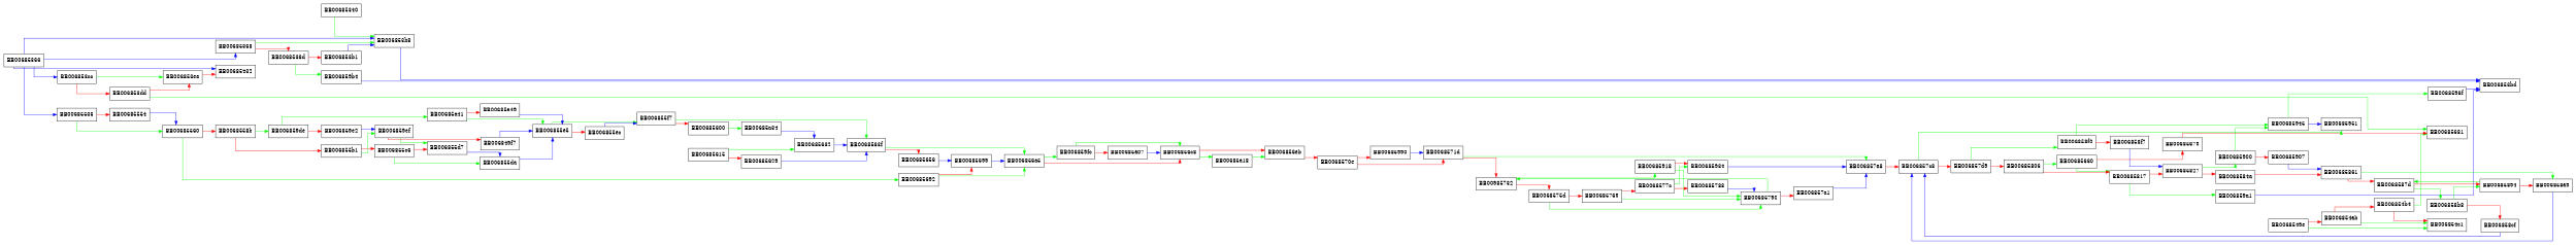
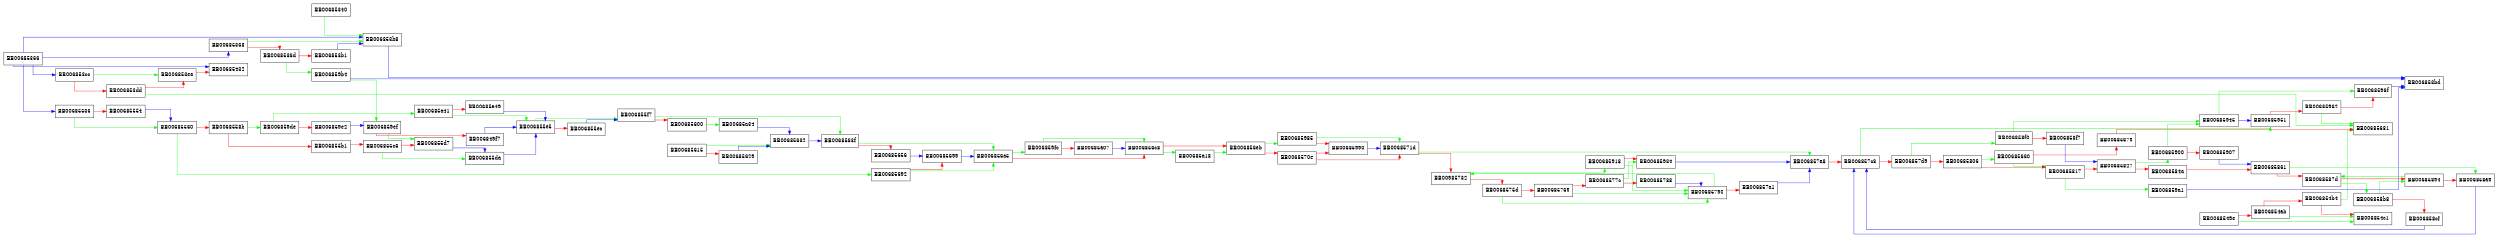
  digraph {
    rankdir=LR
    splines=ortho
    node [shape=box]
    edge [color=red]
    BB00685340
    BB006853b8
    BB006853bd
    BB00685366
    BB00685432
    BB006853cc
    BB00685536
    BB00685368
    BB0068549e
    BB006854c1
    BB006854ab
    BB006853ea
    BB006853dd
    BB00685560
    BB00685554
    BB0068536d
    BB006854b4
    BB00685681
    BB00685692
    BB0068558b
    BB006859b4
    BB006853b1
    BB006856a5
    BB00685699
    BB006859de
    BB006855b1
    BB006859fc
    BB006856c8
    BB00685a41
    BB006859e2
    BB006859ef
    BB006855c6
    BB006855e5
    BB00685a49
    BB006855d7
    n36 [label=BB006849f7]
    BB006855da
    BB006855f7
    BB006855ec
    BB0068563f
    BB00685600
    BB00685656
    BB00685a34
    BB00685632
    BB00685615
    BB00685629
    BB00685a07
    BB00685a18
    BB006856eb
    BB00685660
    BB00685817
    BB00685679
    BB006859a1
    BB00685827
    BB00685900
    BB0068584a
+   BB00685985
    BB0068570e
    BB00685990
    BB0068571d
    BB006857a8
    n62 [label=BB00985732]
    BB006857c8
    BB00685918
    BB0068575d
    BB00685951
    BB006857d9
    BB00685790
    BB00685934
    BB00685769
    BB006857a1
    BB0068577c
    BB00685788
+   BB00685962
    BB006858f0
    BB00685806
    BB0068596f
    BB00685945
    BB006858f7
    BB00685907
    BB00685861
    BB006858a9
    BB0068587d
    BB006858b8
    BB00685894
    BB006858cf
    BB00685340 -> BB006853b8 [color=green]
    BB006853b8 -> BB006853bd [color=blue]
    BB00685366 -> BB006853b8 [color=blue]
    BB00685366 -> BB00685432 [color=blue]
    BB00685366 -> BB006853cc [color=blue]
    BB00685366 -> BB00685536 [color=blue]
    BB00685366 -> BB00685368 [color=blue]
    BB006853cc -> BB006853ea [color=green]
    BB006853cc -> BB006853dd
    BB00685536 -> BB00685560 [color=green]
    BB00685536 -> BB00685554
    BB00685368 -> BB006853b8 [color=green]
    BB00685368 -> BB0068536d
    BB0068549e -> BB006854c1 [color=green]
    BB0068549e -> BB006854ab
    BB006854ab -> BB006854c1 [color=green]
    BB006854ab -> BB006854b4
    BB006853ea -> BB00685432
    BB006853dd -> BB006853ea
    BB006853dd -> BB00685681 [color=green]
    BB00685560 -> BB00685692 [color=green]
    BB00685560 -> BB0068558b
    BB00685554 -> BB00685560 [color=blue]
    BB0068536d -> BB006859b4 [color=green]
    BB0068536d -> BB006853b1
    BB006854b4 -> BB006854c1
    BB006854b4 -> BB00685681 [color=green]
    BB00685692 -> BB006856a5 [color=green]
    BB00685692 -> BB00685699
    BB0068558b -> BB006859de [color=green]
    BB0068558b -> BB006855b1
    BB006859b4 -> BB006853bd [color=blue]
    BB006853b1 -> BB006853b8 [color=blue]
    BB006856a5 -> BB006859fc [color=green]
    BB006856a5 -> BB006856c8
    BB00685699 -> BB006856a5 [color=blue]
    BB006859de -> BB00685a41 [color=green]
    BB006859de -> BB006859e2
-   BB006855b1 -> BB006859ef [color=green]
+   BB006859b4 -> BB006859ef [color=green]
    BB006855b1 -> BB006855c6
    BB006859fc -> BB006856c8 [color=green]
    BB006859fc -> BB00685a07
    BB006856c8 -> BB00685a18 [color=green]
    BB006856c8 -> BB006856eb
    BB00685a41 -> BB006855e5 [color=green]
    BB00685a41 -> BB00685a49
    BB006859e2 -> BB006859ef [color=blue]
    BB006859ef -> BB006855d7 [color=green]
    BB006859ef -> n36
    BB006855c6 -> BB006855d7
    BB006855c6 -> BB006855da [color=green]
    BB006855e5 -> BB006855f7 [color=green]
    BB006855e5 -> BB006855ec
    BB00685a49 -> BB006855e5 [color=blue]
    BB006855d7 -> BB006855da [color=blue]
    n36 -> BB006855e5 [color=blue]
    BB006855da -> BB006855e5 [color=blue]
    BB006855f7 -> BB0068563f [color=green]
    BB006855f7 -> BB00685600
    BB006855ec -> BB006855f7 [color=blue]
    BB0068563f -> BB006856a5 [color=green]
    BB0068563f -> BB00685656
    BB00685600 -> BB00685a34 [color=green]
    BB00685656 -> BB00685699 [color=blue]
    BB00685a34 -> BB00685632 [color=blue]
    BB00685632 -> BB0068563f [color=blue]
    BB00685615 -> BB00685632 [color=green]
    BB00685615 -> BB00685629
-   BB00685629 -> BB0068563f [color=blue]
+   BB00685629 -> BB00685632 [color=blue]
    BB00685a07 -> BB006856c8 [color=blue]
    BB00685a18 -> BB006856eb [color=green]
+   BB006856eb -> BB00685985 [color=green]
    BB006856eb -> BB0068570e
    BB00685660 -> BB00685817 [color=green]
    BB00685660 -> BB00685679
    BB00685817 -> BB006859a1 [color=green]
    BB00685817 -> BB00685827
    BB00685679 -> BB00685681
    BB006859a1 -> BB006853bd [color=blue]
    BB00685827 -> BB00685900 [color=green]
    BB00685827 -> BB0068584a
    BB00685900 -> BB00685945 [color=green]
    BB00685900 -> BB00685907
    BB0068584a -> BB00685861
+   BB00685985 -> BB00685990
+   BB00685985 -> BB0068571d [color=green]
    BB0068570e -> BB00685990
    BB0068570e -> BB0068571d
    BB00685990 -> BB0068571d [color=blue]
    BB0068571d -> BB006857a8 [color=green]
    BB0068571d -> n62
    BB006857a8 -> BB006857c8
    n62 -> BB00685918 [color=green]
    n62 -> BB0068575d
    BB006857c8 -> BB00685951 [color=green]
    BB006857c8 -> BB006857d9
    BB00685918 -> BB00685790 [color=green]
    BB00685918 -> BB00685934
    BB0068575d -> BB00685790 [color=green]
    BB0068575d -> BB00685769
+   BB00685951 -> BB00685962
    BB006857d9 -> BB006858f0 [color=green]
    BB006857d9 -> BB00685806
    BB00685790 -> n62 [color=green]
    BB00685790 -> BB006857a1
    BB00685934 -> BB006857a8 [color=blue]
    BB00685769 -> BB00685790 [color=green]
    BB00685769 -> BB0068577c
    BB006857a1 -> BB006857a8 [color=blue]
    BB0068577c -> BB00685934 [color=green]
    BB0068577c -> BB00685788
    BB00685788 -> BB00685790 [color=blue]
+   BB00685962 -> BB00685681 [color=green]
+   BB00685962 -> BB0068596f
    BB006858f0 -> BB00685945 [color=green]
    BB006858f0 -> BB006858f7
    BB00685806 -> BB00685660 [color=green]
    BB00685806 -> BB00685817
    BB0068596f -> BB006853bd [color=blue]
    BB00685945 -> BB00685951 [color=blue]
    BB00685945 -> BB0068596f [color=green]
    BB006858f7 -> BB00685827 [color=blue]
    BB00685907 -> BB00685861 [color=blue]
    BB00685861 -> BB006858a9 [color=green]
    BB00685861 -> BB0068587d
    BB006858a9 -> BB006857c8 [color=blue]
    BB0068587d -> BB006858b8 [color=green]
    BB0068587d -> BB00685894
    BB006858b8 -> BB00685894 [color=green]
    BB006858b8 -> BB006858cf
    BB00685894 -> BB006858a9
    BB00685894 -> BB0068587d [color=green]
    BB006858cf -> BB006857c8 [color=blue]
  }
